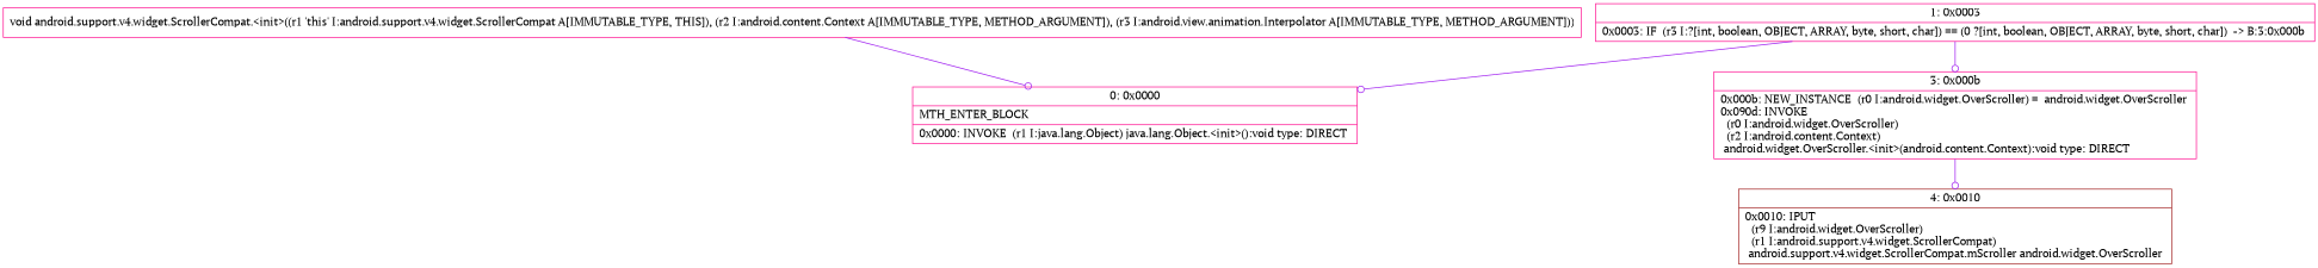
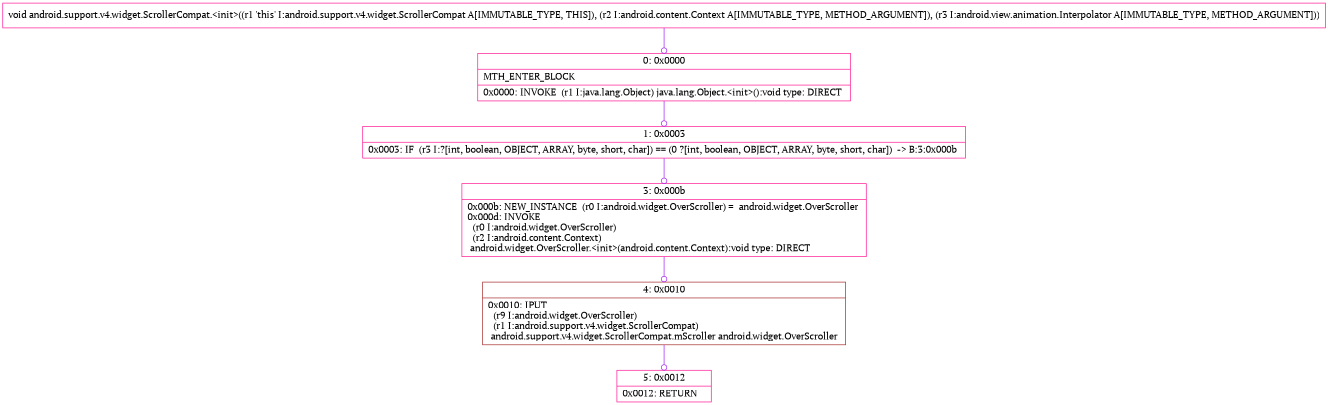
  digraph {
    fontname="PT Serif"
    node [color=deeppink fontname="PT Serif" shape=record]
    edge [arrowhead=odot color=purple fontname="PT Serif"]
    n1 [label="{0\:\ 0x0000|MTH_ENTER_BLOCK\l|0x0000: INVOKE  (r1 I:java.lang.Object) java.lang.Object.\<init\>():void type: DIRECT \l}"]
    n2 [label="{1\:\ 0x0003|0x0003: IF  (r3 I:?[int, boolean, OBJECT, ARRAY, byte, short, char]) == (0 ?[int, boolean, OBJECT, ARRAY, byte, short, char])  \-\> B:3:0x000b \l}"]
-   n3 [label="{3\:\ 0x000b|0x000b: NEW_INSTANCE  (r0 I:android.widget.OverScroller) =  android.widget.OverScroller \l0x090d: INVOKE  \l  (r0 I:android.widget.OverScroller)\l  (r2 I:android.content.Context)\l android.widget.OverScroller.\<init\>(android.content.Context):void type: DIRECT \l}"]
+   n3 [label="{3\:\ 0x000b|0x000b: NEW_INSTANCE  (r0 I:android.widget.OverScroller) =  android.widget.OverScroller \l0x000d: INVOKE  \l  (r0 I:android.widget.OverScroller)\l  (r2 I:android.content.Context)\l android.widget.OverScroller.\<init\>(android.content.Context):void type: DIRECT \l}"]
    n4 [color=brown label="{4\:\ 0x0010|0x0010: IPUT  \l  (r9 I:android.widget.OverScroller)\l  (r1 I:android.support.v4.widget.ScrollerCompat)\l android.support.v4.widget.ScrollerCompat.mScroller android.widget.OverScroller \l}"]
+   n5 [label="{5\:\ 0x0012|0x0012: RETURN   \l}"]
    n6 [label="{void android.support.v4.widget.ScrollerCompat.\<init\>((r1 'this' I:android.support.v4.widget.ScrollerCompat A[IMMUTABLE_TYPE, THIS]), (r2 I:android.content.Context A[IMMUTABLE_TYPE, METHOD_ARGUMENT]), (r3 I:android.view.animation.Interpolator A[IMMUTABLE_TYPE, METHOD_ARGUMENT])) }"]
-   n2 -> n1
+   n1 -> n2
    n2 -> n3
    n3 -> n4
+   n4 -> n5
    n6 -> n1
  }
